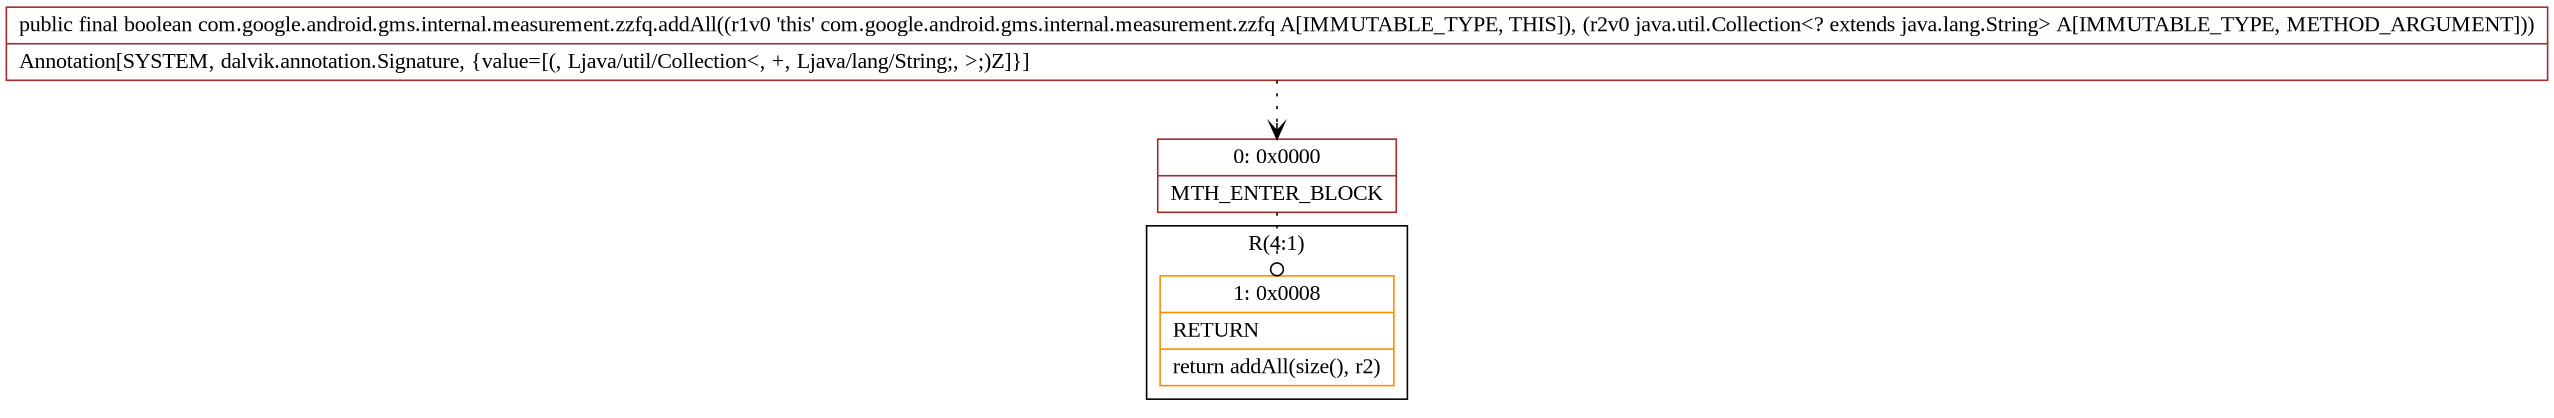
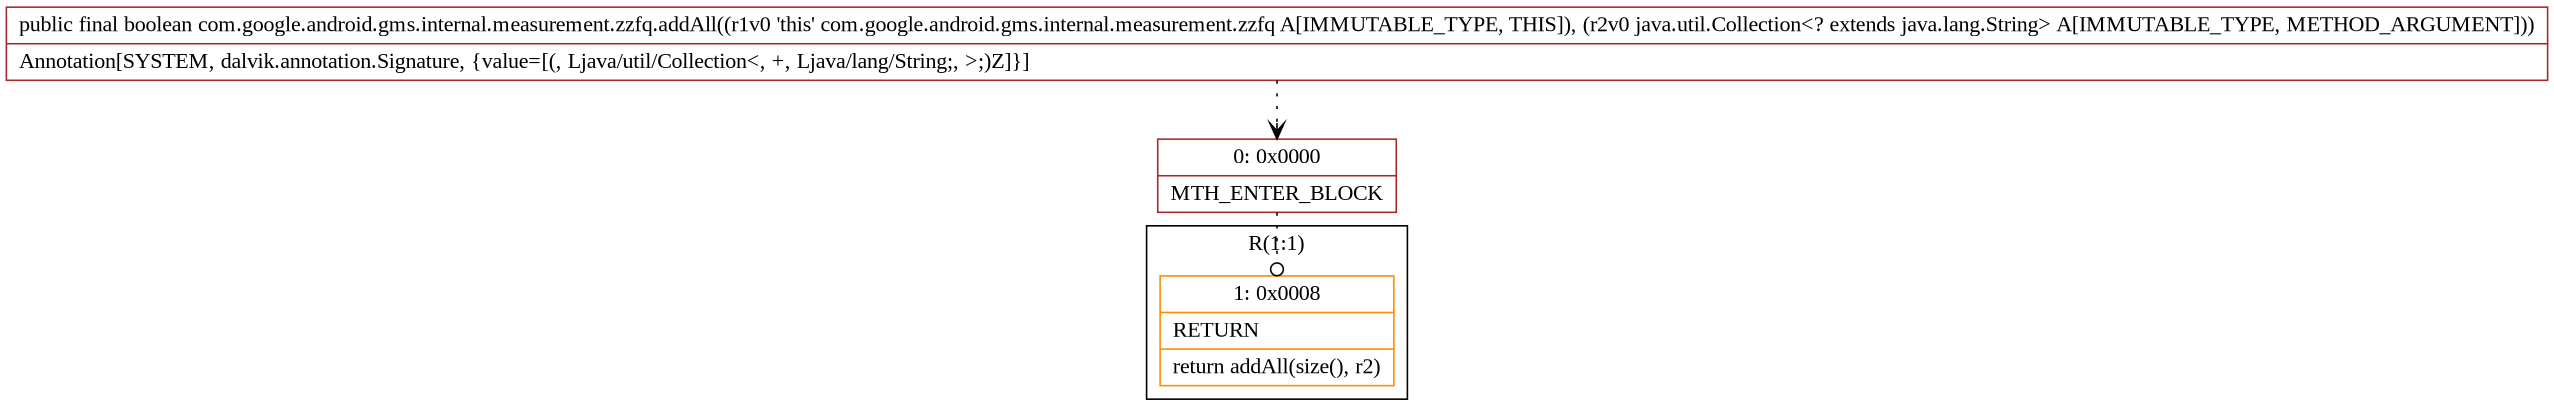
  digraph {
    fontname="Liberation Serif"
    node [color=brown shape=record fontname="Liberation Serif"]
    edge [style=dotted fontname="Liberation Serif"]
    n1 [color=darkorange label="{1\:\ 0x0008|RETURN\l|return addAll(size(), r2)\l}"]
    n2 [label="{0\:\ 0x0000|MTH_ENTER_BLOCK\l}"]
    n3 [label="{public final boolean com.google.android.gms.internal.measurement.zzfq.addAll((r1v0 'this' com.google.android.gms.internal.measurement.zzfq A[IMMUTABLE_TYPE, THIS]), (r2v0 java.util.Collection\<? extends java.lang.String\> A[IMMUTABLE_TYPE, METHOD_ARGUMENT]))  | Annotation[SYSTEM, dalvik.annotation.Signature, \{value=[(, Ljava\/util\/Collection\<, +, Ljava\/lang\/String;, \>;)Z]\}]\l}"]
    subgraph cluster_1 {
-     label="R(4:1)"
+     label="R(1:1)"
      n1
    }
    n2 -> n1 [arrowhead=odot]
    n3 -> n2 [arrowhead=vee]
  }
